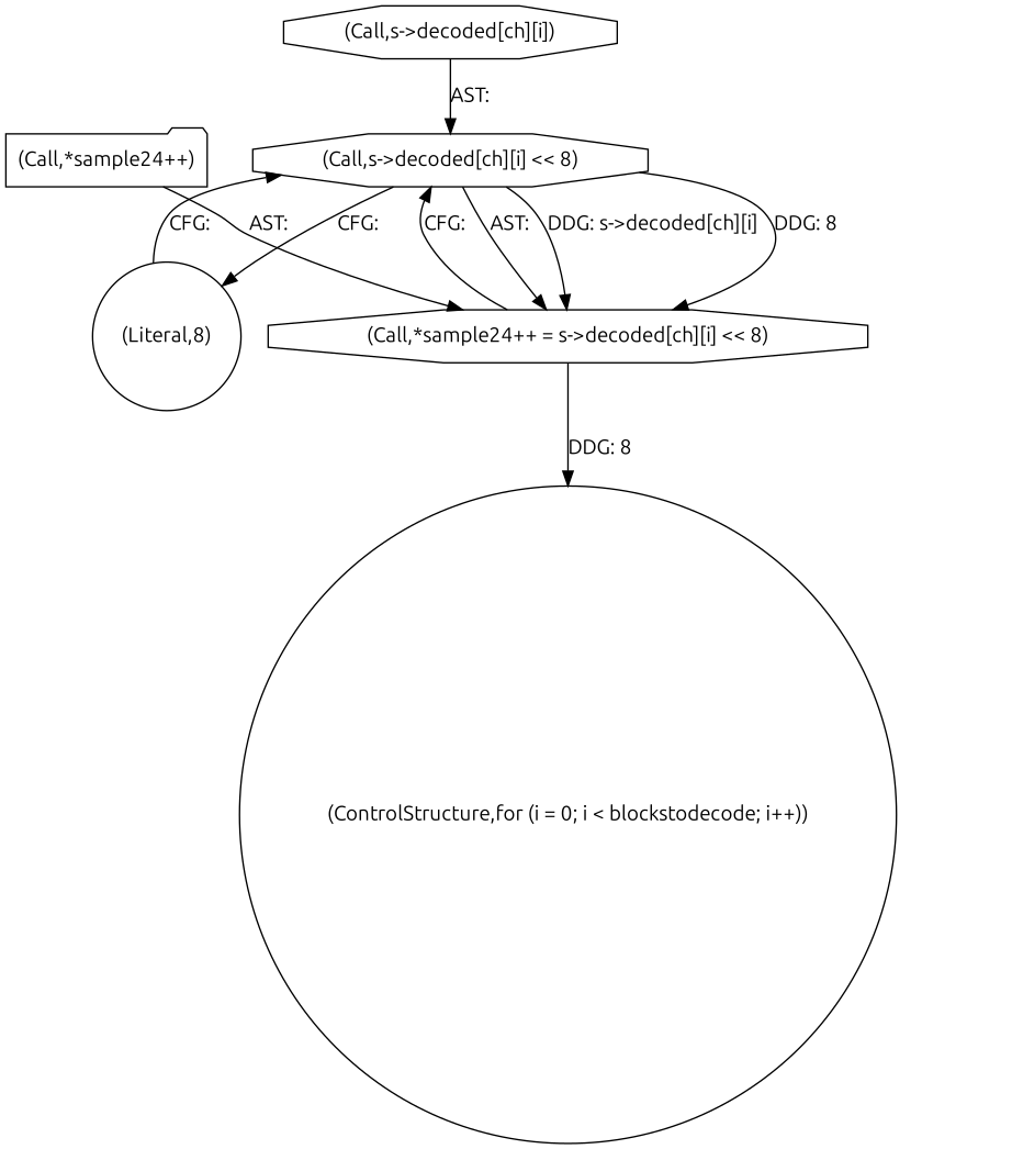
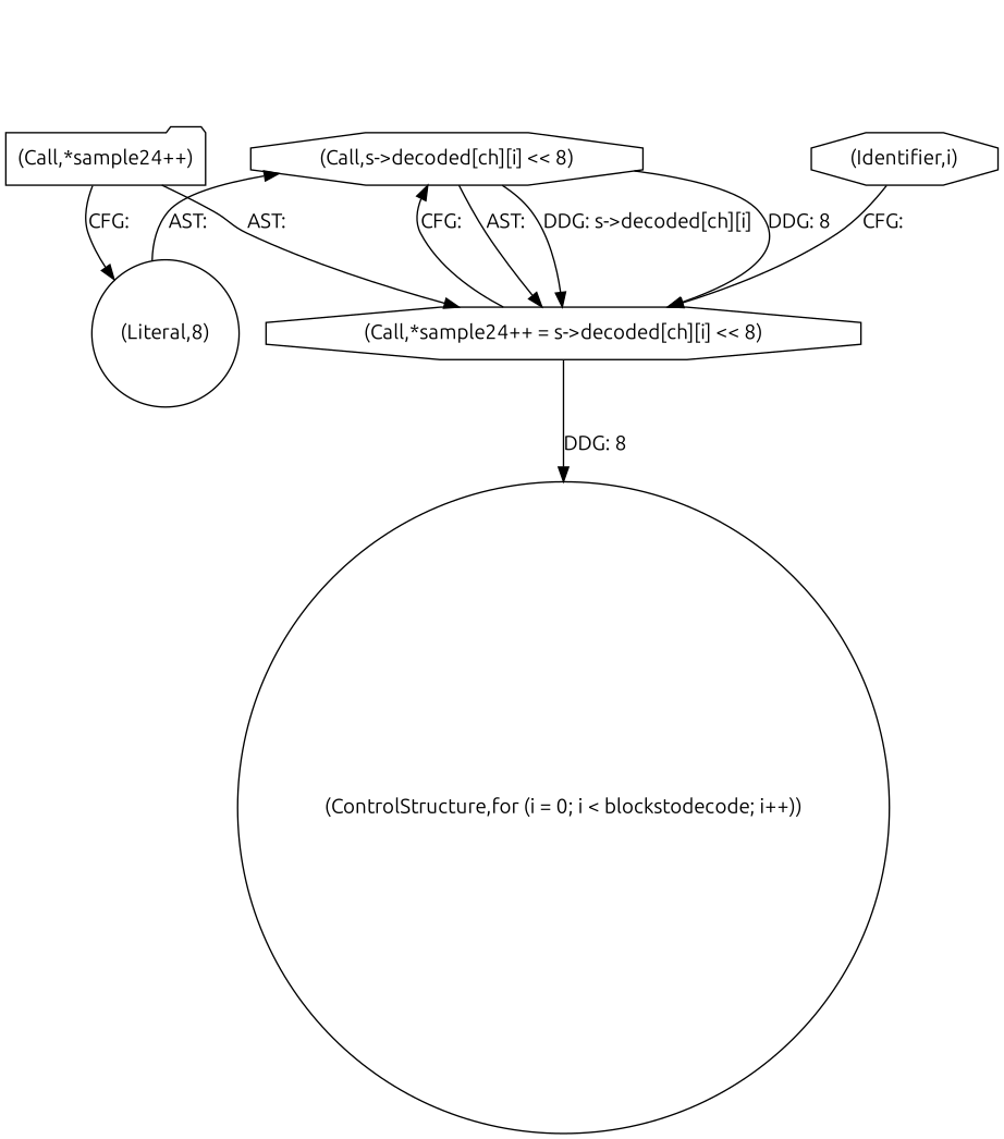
  digraph {
    fontname=Ubuntu
    node [fontname=Ubuntu shape=octagon]
    edge [fontname=Ubuntu]
    n1 [label="(Call,s->decoded[ch][i] << 8)"]
    n2 [label="(Call,*sample24++ = s->decoded[ch][i] << 8)"]
    n3 [label="(Literal,8)" shape=circle]
    n4 [label="(ControlStructure,for (i = 0; i < blockstodecode; i++))" shape=circle]
-   n5 [label="(Call,s->decoded[ch][i])"]
+   n6 [label="(Identifier,i)"]
    n7 [label="(Call,*sample24++)" shape=folder]
    n1 -> n2 [label="AST: "]
    n1 -> n2 [label="DDG: s->decoded[ch][i]"]
    n1 -> n2 [label="DDG: 8"]
-   n1 -> n3 [label="CFG: "]
+   n7 -> n3 [label="CFG: "]
    n2 -> n1 [label="CFG: "]
    n2 -> n4 [label="DDG: 8"]
-   n3 -> n1 [label="CFG: "]
-   n5 -> n1 [label="AST: "]
+   n3 -> n1 [label="AST: "]
+   n6 -> n2 [label="CFG: "]
    n7 -> n2 [label="AST: "]
  }
